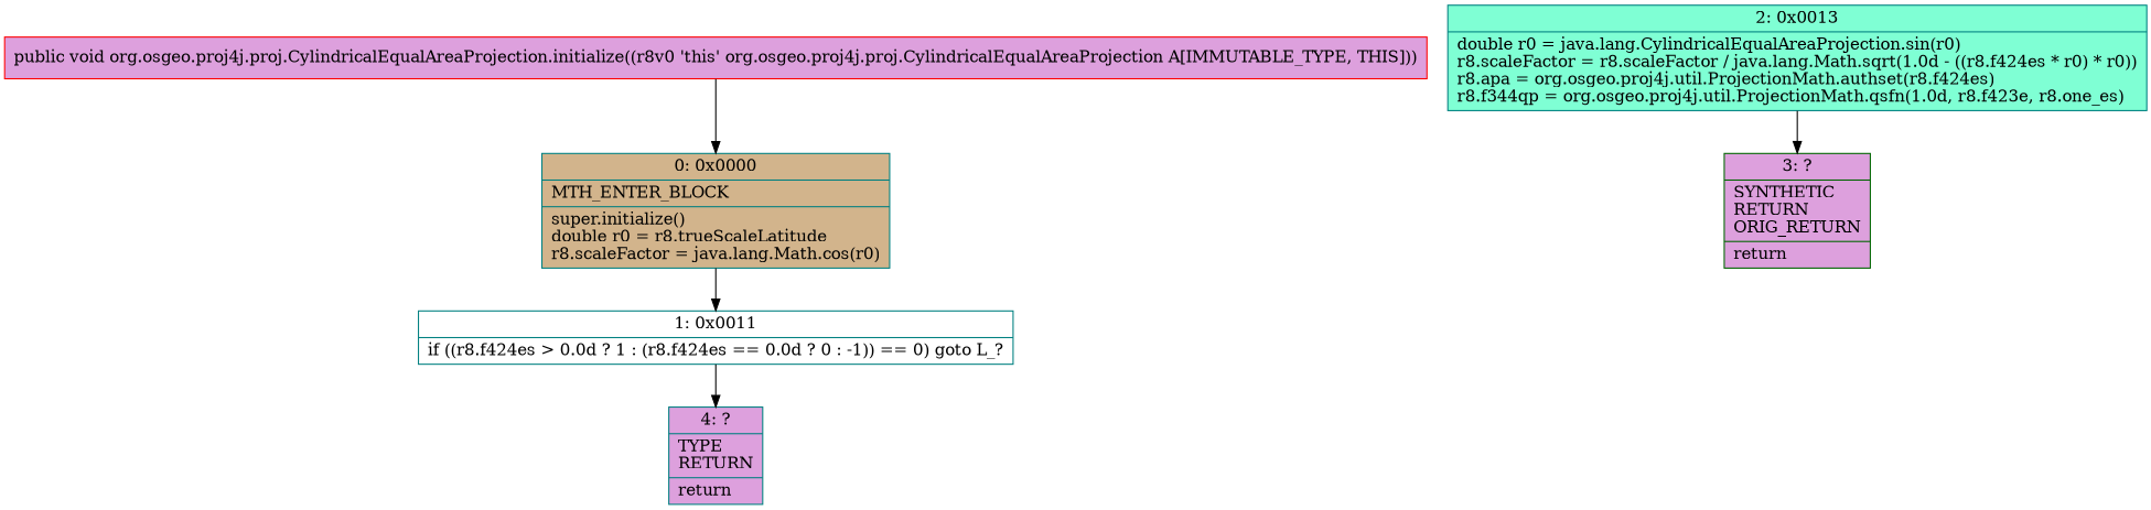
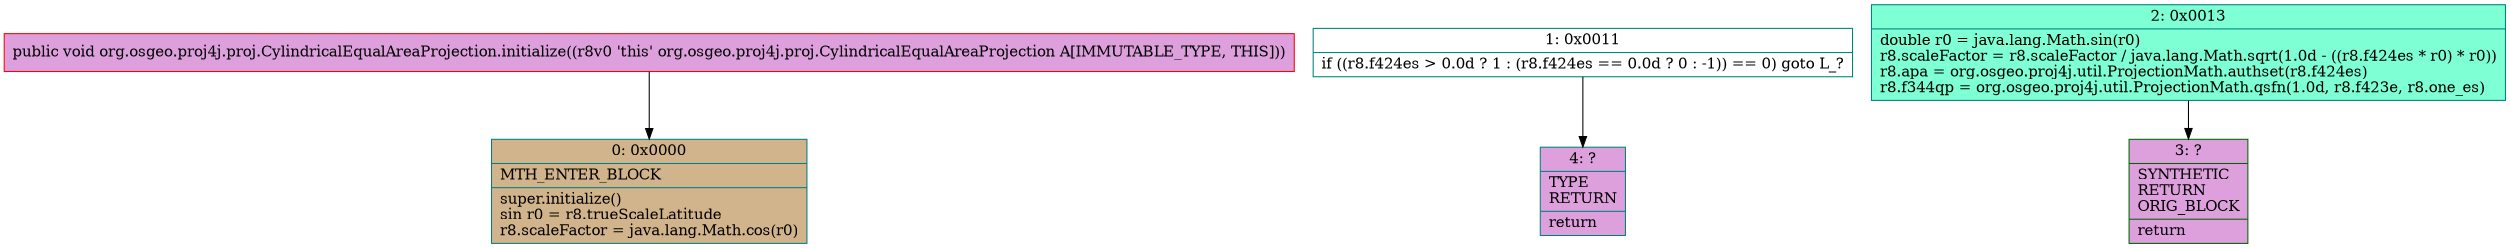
  digraph {
    node [color=teal fillcolor=plum shape=record style=filled]
-   n1 [fillcolor=tan label="{0\:\ 0x0000|MTH_ENTER_BLOCK\l|super.initialize()\ldouble r0 = r8.trueScaleLatitude\lr8.scaleFactor = java.lang.Math.cos(r0)\l}"]
+   n1 [fillcolor=tan label="{0\:\ 0x0000|MTH_ENTER_BLOCK\l|super.initialize()\lsin r0 = r8.trueScaleLatitude\lr8.scaleFactor = java.lang.Math.cos(r0)\l}"]
    n2 [fillcolor=white label="{1\:\ 0x0011|if ((r8.f424es \> 0.0d ? 1 : (r8.f424es == 0.0d ? 0 : \-1)) == 0) goto L_?\l}"]
    n3 [label="{4\:\ ?|TYPE\lRETURN\l|return\l}"]
-   n4 [fillcolor=aquamarine label="{2\:\ 0x0013|double r0 = java.lang.CylindricalEqualAreaProjection.sin(r0)\lr8.scaleFactor = r8.scaleFactor \/ java.lang.Math.sqrt(1.0d \- ((r8.f424es * r0) * r0))\lr8.apa = org.osgeo.proj4j.util.ProjectionMath.authset(r8.f424es)\lr8.f344qp = org.osgeo.proj4j.util.ProjectionMath.qsfn(1.0d, r8.f423e, r8.one_es)\l}"]
-   n5 [color=darkgreen label="{3\:\ ?|SYNTHETIC\lRETURN\lORIG_RETURN\l|return\l}"]
+   n4 [fillcolor=aquamarine label="{2\:\ 0x0013|double r0 = java.lang.Math.sin(r0)\lr8.scaleFactor = r8.scaleFactor \/ java.lang.Math.sqrt(1.0d \- ((r8.f424es * r0) * r0))\lr8.apa = org.osgeo.proj4j.util.ProjectionMath.authset(r8.f424es)\lr8.f344qp = org.osgeo.proj4j.util.ProjectionMath.qsfn(1.0d, r8.f423e, r8.one_es)\l}"]
+   n5 [color=darkgreen label="{3\:\ ?|SYNTHETIC\lRETURN\lORIG_BLOCK\l|return\l}"]
    n6 [color=red label="{public void org.osgeo.proj4j.proj.CylindricalEqualAreaProjection.initialize((r8v0 'this' org.osgeo.proj4j.proj.CylindricalEqualAreaProjection A[IMMUTABLE_TYPE, THIS])) }"]
-   n1 -> n2
    n2 -> n3
    n4 -> n5
    n6 -> n1
  }
